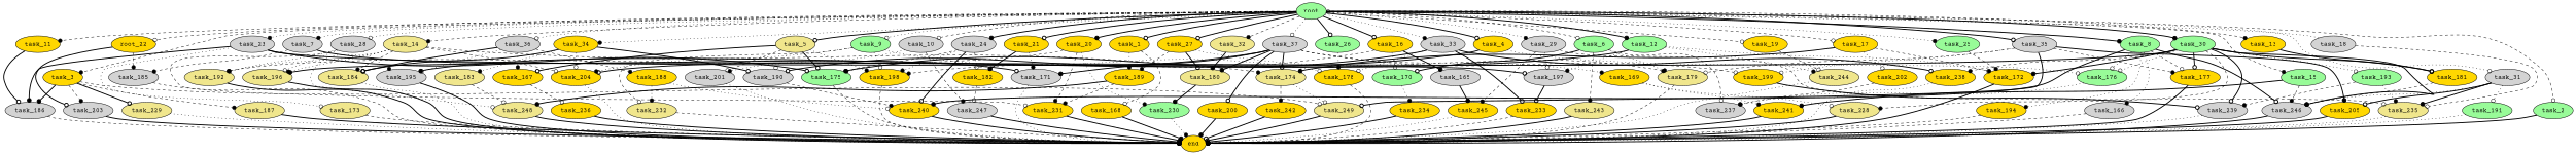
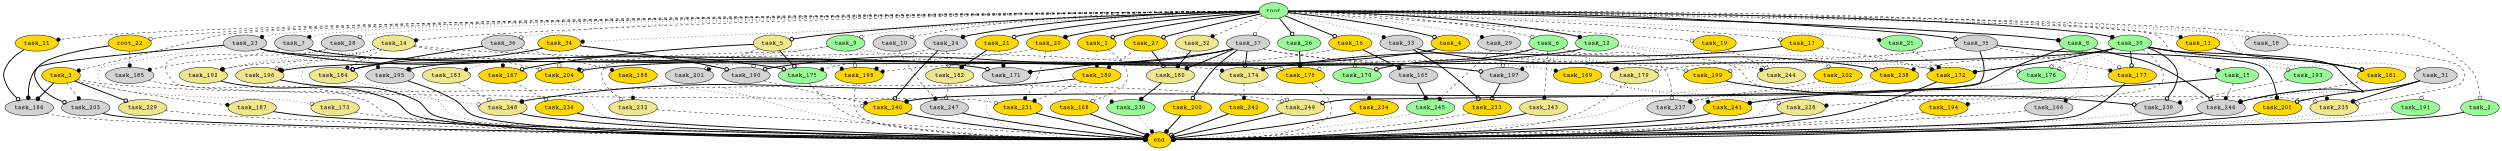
  digraph {
    fontname="Courier Prime"
    node [fillcolor=gold fontname="Courier Prime" style=filled]
    edge [arrowhead=odot fontname="Courier Prime" style=bold]
    root [fillcolor=palegreen]
    task_1
    task_2 [fillcolor=palegreen]
    task_3
    task_4
    task_5 [fillcolor=khaki]
    task_6 [fillcolor=palegreen]
    task_7 [fillcolor=lightgrey]
    task_8 [fillcolor=palegreen]
    task_9 [fillcolor=palegreen]
    task_10 [fillcolor=lightgrey]
    task_11
    task_12 [fillcolor=palegreen]
    task_13
    task_14 [fillcolor=khaki]
    task_15 [fillcolor=palegreen]
    task_16
    task_17
    task_18 [fillcolor=lightgrey]
    task_19
    task_20
    task_21
    n23 [label=root_22]
    task_23 [fillcolor=lightgrey]
    task_24 [fillcolor=lightgrey]
    task_25 [fillcolor=palegreen]
    task_26 [fillcolor=palegreen]
    task_27
    task_28 [fillcolor=lightgrey]
    task_29 [fillcolor=lightgrey]
    task_30 [fillcolor=palegreen]
    task_31 [fillcolor=lightgrey]
    task_32 [fillcolor=khaki]
    task_33 [fillcolor=lightgrey]
    task_34
    task_35 [fillcolor=lightgrey]
    task_36 [fillcolor=lightgrey]
    task_37 [fillcolor=lightgrey]
    task_168
    task_189
    end
    task_186 [fillcolor=lightgrey]
    task_187 [fillcolor=khaki]
    task_203 [fillcolor=lightgrey]
    task_229 [fillcolor=khaki]
    task_249 [fillcolor=khaki]
    task_176 [fillcolor=palegreen]
    task_195 [fillcolor=lightgrey]
    task_167
    task_175 [fillcolor=palegreen]
    task_190 [fillcolor=lightgrey]
    task_198
    task_201 [fillcolor=lightgrey]
    task_170 [fillcolor=palegreen]
    task_179 [fillcolor=khaki]
    task_237 [fillcolor=lightgrey]
    task_243 [fillcolor=khaki]
    task_171 [fillcolor=lightgrey]
    task_185 [fillcolor=lightgrey]
    task_166 [fillcolor=lightgrey]
    task_177
    task_194
    task_240
    task_246 [fillcolor=lightgrey]
    task_178
    task_204
    task_232 [fillcolor=khaki]
    task_247 [fillcolor=lightgrey]
    task_172
    task_197 [fillcolor=lightgrey]
    task_244 [fillcolor=khaki]
    task_181
    task_174 [fillcolor=khaki]
    task_184 [fillcolor=khaki]
    task_192 [fillcolor=khaki]
    task_196 [fillcolor=khaki]
    task_248 [fillcolor=khaki]
    task_241
    task_165 [fillcolor=lightgrey]
    task_202
    task_235 [fillcolor=khaki]
    task_230 [fillcolor=palegreen]
    task_231
-   task_182
+   task_182 [fillcolor=khaki]
    task_173 [fillcolor=khaki]
    task_169
    task_180 [fillcolor=khaki]
-   task_245
+   task_245 [fillcolor=palegreen]
    task_193 [fillcolor=palegreen]
    task_228 [fillcolor=khaki]
    task_238
    task_239 [fillcolor=lightgrey]
    task_191 [fillcolor=palegreen]
    task_205
    task_233
    task_183 [fillcolor=khaki]
    task_199
    task_188
    task_200
    task_236
    task_234
    task_242
    root -> task_1
    root -> task_2 [style=dashed]
    root -> task_3 [arrowhead=dot style=dashed]
    root -> task_4
    root -> task_5
    root -> task_6 [style=dashed]
    root -> task_7 [arrowhead=dot style=dotted]
    root -> task_8 [arrowhead=dot]
    root -> task_9 [style=dotted]
    root -> task_10 [style=dashed]
    root -> task_11 [arrowhead=dot style=dashed]
    root -> task_12 [arrowhead=dot]
    root -> task_13 [arrowhead=dot style=dashed]
    root -> task_14 [arrowhead=dot style=dashed]
    root -> task_15 [arrowhead=dot style=dashed]
    root -> task_16
    root -> task_17 [style=dashed]
-   task_18 -> root [style=dotted]
+   root -> task_18 [style=dotted]
    root -> task_19 [style=dashed]
    root -> task_20 [arrowhead=dot]
    root -> task_21
    root -> n23 [style=dashed]
    root -> task_23 [arrowhead=dot style=dotted]
    root -> task_24 [arrowhead=dot]
    root -> task_25 [arrowhead=dot style=dotted]
    root -> task_26
    root -> task_27
    root -> task_28 [style=dotted]
    root -> task_29 [arrowhead=dot style=dotted]
    root -> task_30 [arrowhead=dot]
    root -> task_31 [style=dotted]
    root -> task_32 [arrowhead=dot style=dashed]
    root -> task_33 [arrowhead=dot style=dotted]
    root -> task_34 [arrowhead=dot style=dotted]
    root -> task_35
    root -> task_36 [style=dotted]
    root -> task_37 [style=dotted]
    task_1 -> task_168 [style=dashed]
    task_1 -> task_189 [arrowhead=dot style=dotted]
    task_2 -> end
    task_3 -> task_186 [arrowhead=dot]
    task_3 -> task_187 [arrowhead=dot style=dashed]
    task_3 -> task_203 [arrowhead=dot style=dashed]
    task_3 -> task_229
    task_3 -> task_249 [style=dashed]
    task_4 -> task_176 [style=dotted]
    task_4 -> task_195 [arrowhead=dot]
    task_5 -> task_167
    task_5 -> task_175
    task_5 -> task_190 [style=dotted]
    task_5 -> task_198 [arrowhead=dot style=dotted]
    task_5 -> task_201 [style=dashed]
    task_6 -> task_170
    task_6 -> task_179 [arrowhead=dot style=dotted]
    task_6 -> task_237 [style=dashed]
    task_6 -> task_243 [arrowhead=dot style=dashed]
    task_7 -> task_171
    task_7 -> task_185 [arrowhead=dot style=dashed]
    task_8 -> task_176 [style=dotted]
    task_8 -> task_166 [arrowhead=dot style=dotted]
-   task_8 -> task_177 [style=dashed]
+   task_8 -> task_177 [style=dotted]
    task_8 -> task_194 [arrowhead=dot style=dotted]
    task_8 -> task_240 [arrowhead=dot]
    task_8 -> task_246
    task_9 -> task_198 [style=dotted]
    task_9 -> task_178 [style=dotted]
    task_9 -> task_204 [arrowhead=dot style=dotted]
    task_9 -> task_232 [style=dashed]
    task_10 -> task_201 [arrowhead=dot style=dotted]
    task_10 -> task_247 [arrowhead=dot style=dashed]
    task_11 -> task_186
    task_12 -> task_204
    task_12 -> task_172 [arrowhead=dot style=dotted]
    task_12 -> task_197 [arrowhead=dot style=dotted]
    task_12 -> task_244 [arrowhead=dot style=dotted]
    task_13 -> task_181
    task_14 -> task_204 [style=dashed]
    task_14 -> task_174 [arrowhead=dot style=dashed]
    task_14 -> task_184 [arrowhead=dot style=dashed]
    task_14 -> task_192 [arrowhead=dot style=dotted]
    task_14 -> task_196 [arrowhead=dot style=dotted]
    task_14 -> task_248 [style=dotted]
    task_15 -> task_246 [arrowhead=dot style=dashed]
    task_15 -> task_241 [arrowhead=dot]
    task_16 -> task_198 [arrowhead=dot style=dashed]
    task_16 -> task_170 [style=dotted]
    task_16 -> task_165 [arrowhead=dot]
    task_17 -> task_172 [style=dashed]
    task_17 -> task_174 [arrowhead=dot]
    task_17 -> task_202 [style=dotted]
    task_18 -> task_235 [style=dashed]
    task_19 -> task_244 [style=dashed]
    task_20 -> task_192 [arrowhead=dot style=dashed]
    task_20 -> task_230 [arrowhead=dot style=dotted]
    task_20 -> task_231 [arrowhead=dot style=dashed]
    task_21 -> task_171 [arrowhead=dot style=dotted]
    task_21 -> task_182 [arrowhead=dot]
    n23 -> task_203
    n23 -> task_185 [arrowhead=dot style=dashed]
    task_23 -> task_186 [arrowhead=dot]
    task_23 -> task_175
    task_23 -> task_197
    task_23 -> task_173 [style=dotted]
    task_24 -> task_175 [arrowhead=dot style=dashed]
    task_24 -> task_198 [arrowhead=dot style=dotted]
    task_24 -> task_240
    task_24 -> task_182 [style=dashed]
    task_25 -> task_172 [arrowhead=dot style=dashed]
-   task_26 -> task_178 [arrowhead=dot style=dotted]
+   task_26 -> task_178 [arrowhead=dot]
    task_27 -> task_189 [arrowhead=dot style=dashed]
    task_27 -> task_169 [arrowhead=dot style=dotted]
    task_27 -> task_180
    task_28 -> task_195 [arrowhead=dot style=dotted]
    task_28 -> task_192 [style=dotted]
    task_28 -> task_196 [style=dotted]
    task_28 -> task_231 [style=dashed]
    task_29 -> task_197 [style=dotted]
    task_29 -> task_235 [style=dashed]
    task_29 -> task_245 [arrowhead=dot style=dashed]
    task_30 -> task_176 [style=dotted]
    task_30 -> task_177
    task_30 -> task_246
    task_30 -> task_172 [arrowhead=dot]
    task_30 -> task_181
    task_30 -> task_196 [arrowhead=dot]
    task_30 -> task_193 [style=dotted]
    task_30 -> task_228 [arrowhead=dot style=dashed]
    task_30 -> task_238 [arrowhead=dot style=dashed]
    task_30 -> task_239
    task_31 -> task_246 [arrowhead=dot style=dotted]
    task_31 -> task_235 [arrowhead=dot]
    task_31 -> task_191 [style=dotted]
    task_31 -> task_205
    task_32 -> task_180 [arrowhead=dot]
-   task_33 -> task_175 [arrowhead=dot]
    task_33 -> task_178 [style=dotted]
    task_33 -> task_238
    task_33 -> task_233
    task_34 -> task_190
    task_34 -> task_204 [style=dotted]
    task_34 -> task_184
    task_34 -> task_183 [arrowhead=dot style=dotted]
    task_35 -> task_249
    task_35 -> task_179 [style=dashed]
    task_35 -> task_177 [arrowhead=dot style=dashed]
    task_35 -> task_205 [arrowhead=dot]
    task_35 -> task_199 [style=dotted]
    task_36 -> task_195 [style=dotted]
    task_36 -> task_167 [arrowhead=dot style=dotted]
    task_36 -> task_184
    task_36 -> task_188 [arrowhead=dot style=dashed]
    task_37 -> task_190
    task_37 -> task_179 [arrowhead=dot style=dashed]
    task_37 -> task_171 [arrowhead=dot]
    task_37 -> task_174
    task_37 -> task_180 [arrowhead=dot]
    task_37 -> task_199 [style=dashed]
    task_37 -> task_200
    task_168 -> end [arrowhead=dot]
    task_189 -> task_248 [arrowhead=dot]
    task_189 -> task_231 [arrowhead=dot style=dashed]
    task_186 -> end [style=dashed]
    task_187 -> end [arrowhead=dot]
    task_203 -> end [arrowhead=dot]
-   task_229 -> end [style=dotted]
+   task_229 -> end [style=dashed]
    task_249 -> end
    task_176 -> task_237 [arrowhead=dot style=dotted]
    task_195 -> end
    task_167 -> task_236 [style=dashed]
    task_175 -> end [style=dashed]
    task_190 -> task_240 [arrowhead=dot style=dashed]
    task_198 -> end [arrowhead=dot style=dashed]
    task_201 -> end [style=dotted]
    task_170 -> task_234 [arrowhead=dot style=dotted]
    task_179 -> end [style=dashed]
    task_243 -> end
    task_171 -> end [arrowhead=dot style=dotted]
    task_185 -> end [style=dashed]
    task_166 -> end [arrowhead=dot style=dashed]
    task_177 -> end
    task_194 -> end [style=dashed]
    task_240 -> end [arrowhead=dot]
    task_246 -> end
    task_178 -> end [arrowhead=dot style=dashed]
    task_204 -> end [arrowhead=dot style=dotted]
    task_232 -> end [arrowhead=dot style=dashed]
    task_247 -> end
    task_172 -> end
    task_197 -> task_233
    task_244 -> end [arrowhead=dot style=dotted]
    task_181 -> task_246 [arrowhead=dot style=dashed]
    task_174 -> task_249 [style=dotted]
    task_174 -> task_242 [arrowhead=dot style=dashed]
    task_184 -> end [arrowhead=dot style=dotted]
    task_192 -> end
    task_196 -> end [arrowhead=dot]
    task_248 -> end
    task_241 -> end
    task_165 -> task_245 [arrowhead=dot]
    task_202 -> task_237 [arrowhead=dot style=dashed]
    task_235 -> end [style=dotted]
    task_230 -> end [arrowhead=dot style=dotted]
    task_231 -> end [arrowhead=dot]
    task_182 -> task_247 [style=dashed]
    task_173 -> end [arrowhead=dot style=dashed]
    task_169 -> task_241 [arrowhead=dot style=dotted]
    task_169 -> task_228 [style=dotted]
    task_180 -> task_230 [arrowhead=dot]
    task_245 -> end [arrowhead=dot style=dotted]
    task_193 -> task_235 [arrowhead=dot style=dotted]
    task_193 -> task_239 [arrowhead=dot style=dashed]
    task_228 -> end
    task_238 -> end [arrowhead=dot style=dotted]
    task_239 -> end [style=dotted]
    task_191 -> end [style=dotted]
    task_205 -> end [arrowhead=dot]
    task_233 -> end [style=dashed]
    task_183 -> task_248 [style=dashed]
    task_199 -> task_239
    task_188 -> task_240 [style=dotted]
    task_188 -> task_232 [arrowhead=dot style=dotted]
    task_200 -> end [arrowhead=dot]
    task_236 -> end [arrowhead=dot]
    task_234 -> end
    task_242 -> end
  }
